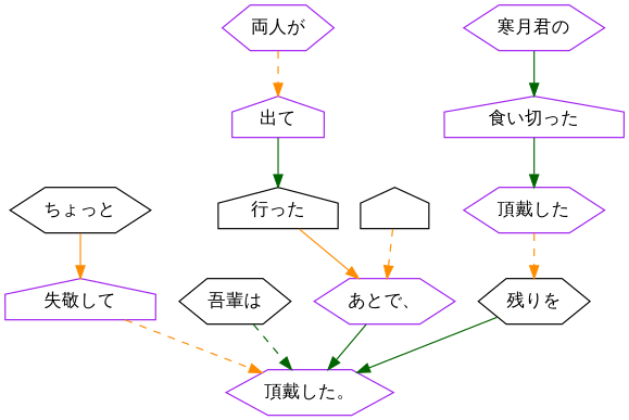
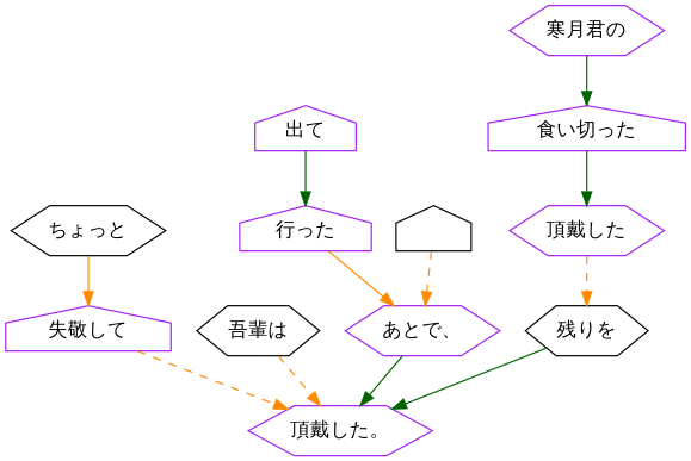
  digraph {
    node [color=purple shape=hexagon]
    edge [color=darkorange style=solid]
    n1 [color=black label="　" shape=house]
    n2 [label="あとで、"]
    n3 [label="頂戴した。"]
-   n4 [label="両人が"]
    n5 [label="出て" shape=house]
-   n6 [color=black label="行った" shape=house]
+   n6 [label="行った" shape=house]
    n7 [color=black label="吾輩は"]
    n8 [color=black label="ちょっと"]
    n9 [label="失敬して" shape=house]
    n10 [label="寒月君の"]
    n11 [label="食い切った" shape=house]
    n12 [label="頂戴した"]
    n13 [color=black label="残りを"]
    n1 -> n2 [style=dashed]
    n2 -> n3 [color=darkgreen]
-   n4 -> n5 [style=dashed]
    n5 -> n6 [color=darkgreen]
    n6 -> n2
-   n7 -> n3 [color=darkgreen style=dashed]
+   n7 -> n3 [style=dashed]
    n8 -> n9
    n9 -> n3 [style=dashed]
    n10 -> n11 [color=darkgreen]
    n11 -> n12 [color=darkgreen]
    n12 -> n13 [style=dashed]
    n13 -> n3 [color=darkgreen]
  }
